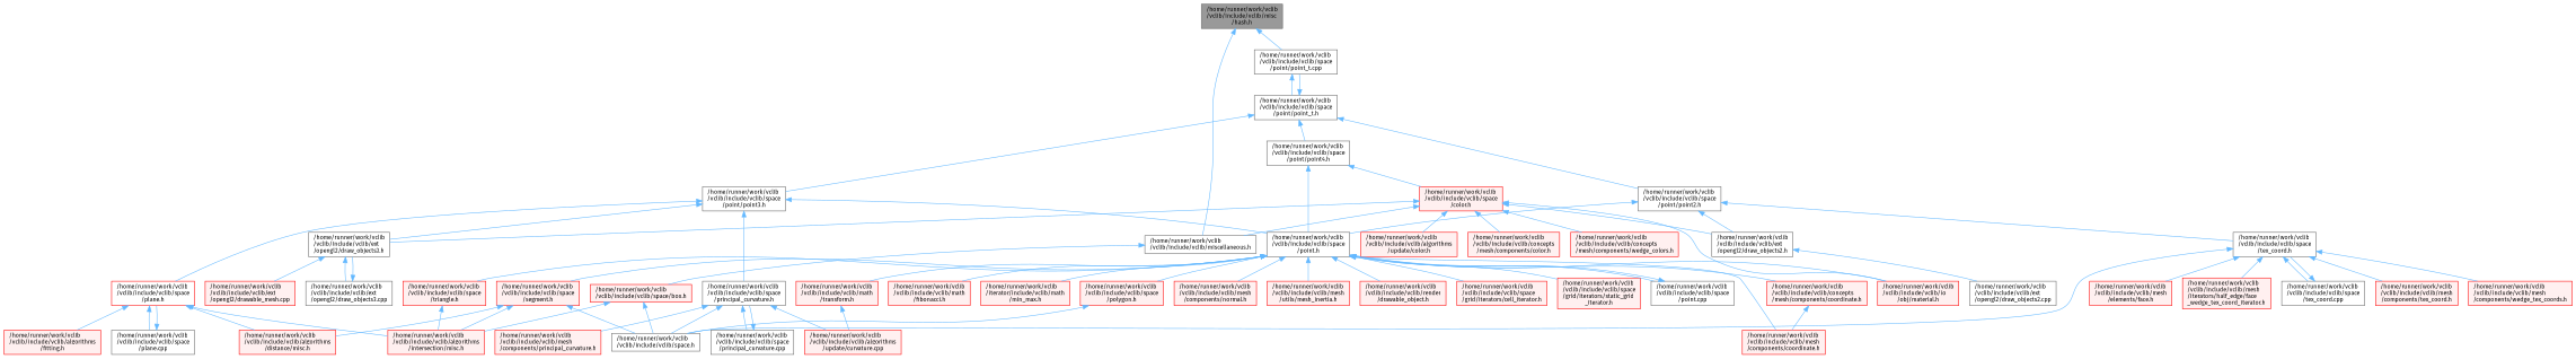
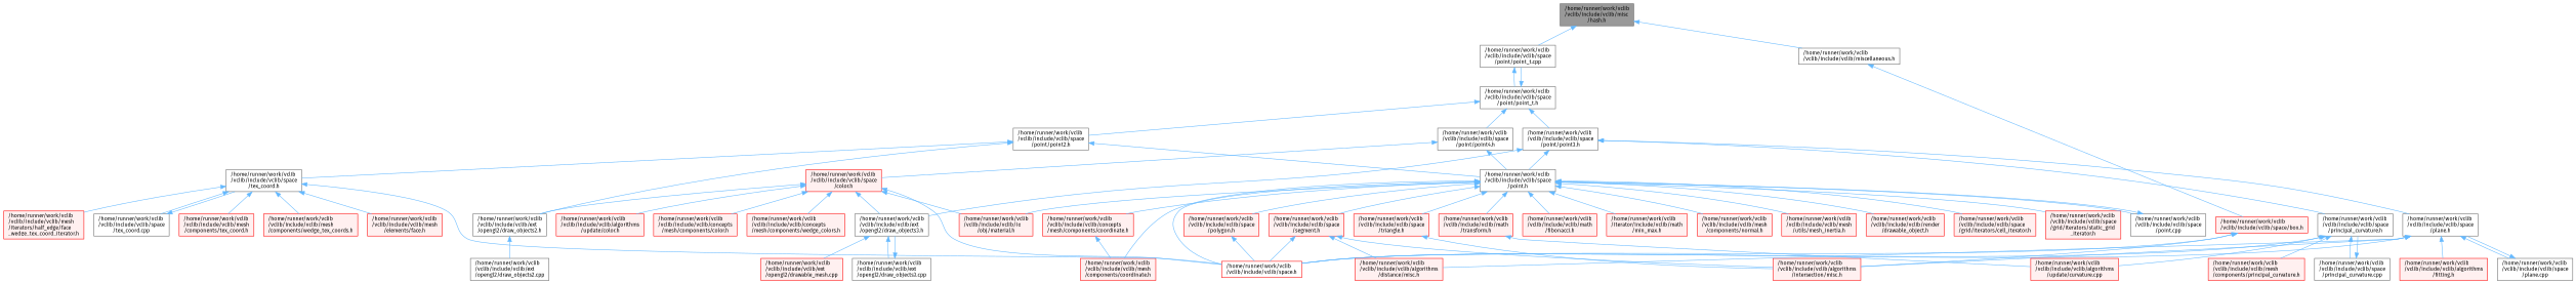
  digraph {
    fontname="Fira Sans"
    node [color=red fillcolor="#FFF0F0" fontname="Fira Sans" fontsize=10 shape=box style=filled]
    edge [color=steelblue1 dir=back fontname="Fira Sans" fontsize=10 labelfontname=Helvetica labelfontsize=10 style=solid]
    n1 [color=gray40 fillcolor=grey60 fontcolor=black height=0.2 label="/home/runner/work/vclib\l/vclib/include/vclib/misc\l/hash.h" width=0.4]
    n2 [color=grey40 fillcolor=white height=0.2 label="/home/runner/work/vclib\l/vclib/include/vclib/miscellaneous.h" width=0.4]
    n3 [color=grey40 fillcolor=white height=0.2 label="/home/runner/work/vclib\l/vclib/include/vclib/space\l/point/point_t.cpp" width=0.4]
    n4 [height=0.2 label="/home/runner/work/vclib\l/vclib/include/vclib/space/box.h" width=0.4]
    n5 [color=grey40 fillcolor=white height=0.2 label="/home/runner/work/vclib\l/vclib/include/vclib/space\l/point/point_t.h" width=0.4]
    n6 [color=grey40 fillcolor=white height=0.2 label="/home/runner/work/vclib\l/vclib/include/vclib/space\l/point/point2.h" width=0.4]
    n7 [color=grey40 fillcolor=white height=0.2 label="/home/runner/work/vclib\l/vclib/include/vclib/space\l/point/point3.h" width=0.4]
    n8 [color=grey40 fillcolor=white height=0.2 label="/home/runner/work/vclib\l/vclib/include/vclib/space\l/point/point4.h" width=0.4]
    n9 [color=grey40 fillcolor=white height=0.2 label="/home/runner/work/vclib\l/vclib/include/vclib/ext\l/opengl2/draw_objects2.h" width=0.4]
    n10 [color=grey40 fillcolor=white height=0.2 label="/home/runner/work/vclib\l/vclib/include/vclib/space\l/point.h" width=0.4]
    n11 [color=grey40 fillcolor=white height=0.2 label="/home/runner/work/vclib\l/vclib/include/vclib/space\l/tex_coord.h" width=0.4]
    n12 [color=grey40 fillcolor=white height=0.2 label="/home/runner/work/vclib\l/vclib/include/vclib/ext\l/opengl2/draw_objects3.h" width=0.4]
-   n13 [fillcolor=white height=0.2 label="/home/runner/work/vclib\l/vclib/include/vclib/space\l/plane.h" width=0.4]
+   n13 [color=grey40 fillcolor=white height=0.2 label="/home/runner/work/vclib\l/vclib/include/vclib/space\l/plane.h" width=0.4]
    n14 [color=grey40 fillcolor=white height=0.2 label="/home/runner/work/vclib\l/vclib/include/vclib/space\l/principal_curvature.h" width=0.4]
    n15 [height=0.2 label="/home/runner/work/vclib\l/vclib/include/vclib/space\l/color.h" width=0.4]
    n16 [color=grey40 fillcolor=white height=0.2 label="/home/runner/work/vclib\l/vclib/include/vclib/ext\l/opengl2/draw_objects2.cpp" width=0.4]
    n17 [height=0.2 label="/home/runner/work/vclib\l/vclib/include/vclib/concepts\l/mesh/components/coordinate.h" width=0.4]
    n18 [height=0.2 label="/home/runner/work/vclib\l/vclib/include/vclib/mesh\l/components/coordinate.h" width=0.4]
    n19 [height=0.2 label="/home/runner/work/vclib\l/vclib/include/vclib/io\l/obj/material.h" width=0.4]
    n20 [height=0.2 label="/home/runner/work/vclib\l/vclib/include/vclib/math\l/fibonacci.h" width=0.4]
    n21 [height=0.2 label="/home/runner/work/vclib\l/iterator/include/vclib/math\l/min_max.h" width=0.4]
    n22 [height=0.2 label="/home/runner/work/vclib\l/vclib/include/vclib/math\l/transform.h" width=0.4]
    n23 [height=0.2 label="/home/runner/work/vclib\l/vclib/include/vclib/mesh\l/components/normal.h" width=0.4]
    n24 [height=0.2 label="/home/runner/work/vclib\l/vclib/include/vclib/mesh\l/utils/mesh_inertia.h" width=0.4]
    n25 [height=0.2 label="/home/runner/work/vclib\l/vclib/include/vclib/render\l/drawable_object.h" width=0.4]
-   n26 [color=grey40 fillcolor=white height=0.2 label="/home/runner/work/vclib\l/vclib/include/vclib/space.h" width=0.4]
+   n26 [fillcolor=white height=0.2 label="/home/runner/work/vclib\l/vclib/include/vclib/space.h" width=0.4]
    n27 [height=0.2 label="/home/runner/work/vclib\l/vclib/include/vclib/space\l/grid/iterators/cell_iterator.h" width=0.4]
    n28 [height=0.2 label="/home/runner/work/vclib\l/vclib/include/vclib/space\l/grid/iterators/static_grid\l_iterator.h" width=0.4]
    n29 [color=grey40 fillcolor=white height=0.2 label="/home/runner/work/vclib\l/vclib/include/vclib/space\l/point.cpp" width=0.4]
    n30 [height=0.2 label="/home/runner/work/vclib\l/vclib/include/vclib/space\l/polygon.h" width=0.4]
    n31 [height=0.2 label="/home/runner/work/vclib\l/vclib/include/vclib/space\l/segment.h" width=0.4]
    n32 [height=0.2 label="/home/runner/work/vclib\l/vclib/include/vclib/space\l/triangle.h" width=0.4]
    n33 [height=0.2 label="/home/runner/work/vclib\l/vclib/include/vclib/mesh\l/components/tex_coord.h" width=0.4]
    n34 [height=0.2 label="/home/runner/work/vclib\l/vclib/include/vclib/mesh\l/components/wedge_tex_coords.h" width=0.4]
    n35 [height=0.2 label="/home/runner/work/vclib\l/vclib/include/vclib/mesh\l/elements/face.h" width=0.4]
    n36 [height=0.2 label="/home/runner/work/vclib\l/vclib/include/vclib/mesh\l/iterators/half_edge/face\l_wedge_tex_coord_iterator.h" width=0.4]
    n37 [color=grey40 fillcolor=white height=0.2 label="/home/runner/work/vclib\l/vclib/include/vclib/space\l/tex_coord.cpp" width=0.4]
    n38 [height=0.2 label="/home/runner/work/vclib\l/vclib/include/vclib/algorithms\l/update/curvature.cpp" width=0.4]
    n39 [height=0.2 label="/home/runner/work/vclib\l/vclib/include/vclib/algorithms\l/intersection/misc.h" width=0.4]
    n40 [height=0.2 label="/home/runner/work/vclib\l/vclib/include/vclib/algorithms\l/distance/misc.h" width=0.4]
    n41 [color=grey40 fillcolor=white height=0.2 label="/home/runner/work/vclib\l/vclib/include/vclib/ext\l/opengl2/draw_objects3.cpp" width=0.4]
    n42 [height=0.2 label="/home/runner/work/vclib\l/vclib/include/vclib/ext\l/opengl2/drawable_mesh.cpp" width=0.4]
    n43 [height=0.2 label="/home/runner/work/vclib\l/vclib/include/vclib/algorithms\l/fitting.h" width=0.4]
    n44 [color=grey40 fillcolor=white height=0.2 label="/home/runner/work/vclib\l/vclib/include/vclib/space\l/plane.cpp" width=0.4]
    n45 [height=0.2 label="/home/runner/work/vclib\l/vclib/include/vclib/mesh\l/components/principal_curvature.h" width=0.4]
    n46 [color=grey40 fillcolor=white height=0.2 label="/home/runner/work/vclib\l/vclib/include/vclib/space\l/principal_curvature.cpp" width=0.4]
    n47 [height=0.2 label="/home/runner/work/vclib\l/vclib/include/vclib/algorithms\l/update/color.h" width=0.4]
    n48 [height=0.2 label="/home/runner/work/vclib\l/vclib/include/vclib/concepts\l/mesh/components/color.h" width=0.4]
    n49 [height=0.2 label="/home/runner/work/vclib\l/vclib/include/vclib/concepts\l/mesh/components/wedge_colors.h" width=0.4]
    n1 -> n2
    n1 -> n3
    n2 -> n4
    n3 -> n5
    n4 -> n26
    n4 -> n39
    n5 -> n3
    n5 -> n6
    n5 -> n7
    n5 -> n8
    n6 -> n9
    n6 -> n10
    n6 -> n11
    n7 -> n10
    n7 -> n12
    n7 -> n13
    n7 -> n14
    n8 -> n10
    n8 -> n15
    n9 -> n16
    n10 -> n17
    n10 -> n18
    n10 -> n19
    n10 -> n20
    n10 -> n21
    n10 -> n22
    n10 -> n23
    n10 -> n24
    n10 -> n25
+   n10 -> n26
    n10 -> n27
    n10 -> n28
    n10 -> n29
    n10 -> n30
    n10 -> n31
    n10 -> n32
    n11 -> n26
    n11 -> n33
    n11 -> n34
    n11 -> n35
    n11 -> n36
    n11 -> n37
    n12 -> n41
    n12 -> n42
+   n13 -> n26
    n13 -> n39
    n13 -> n40
    n13 -> n43
    n13 -> n44
    n14 -> n26
    n14 -> n38
    n14 -> n45
    n14 -> n46
    n15 -> n9
    n15 -> n12
    n15 -> n19
-   n15 -> n2
+   n15 -> n26
    n15 -> n47
    n15 -> n48
    n15 -> n49
    n17 -> n18
    n22 -> n38
    n29 -> n10
    n30 -> n26
    n31 -> n26
    n31 -> n39
    n31 -> n40
    n32 -> n39
    n37 -> n11
    n41 -> n12
    n44 -> n13
    n46 -> n14
  }
